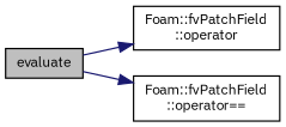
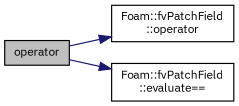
  digraph {
    fontname="IBM Plex Sans"
    rankdir=LR
    node [color=black fontname="IBM Plex Sans" fontsize=10 shape=record]
    edge [color=midnightblue fontname="IBM Plex Sans" fontsize=10 labelfontname=FreeSans labelfontsize=10 style=solid]
-   n1 [fillcolor=grey75 fontcolor=black height=0.2 label=evaluate style=filled width=0.4]
+   n1 [fillcolor=grey75 fontcolor=black height=0.2 label=operator style=filled width=0.4]
    n2 [height=0.2 label="Foam::fvPatchField\l::operator" width=0.4]
-   n3 [height=0.2 label="Foam::fvPatchField\l::operator==" width=0.4]
+   n3 [height=0.2 label="Foam::fvPatchField\l::evaluate==" width=0.4]
    n1 -> n2
    n1 -> n3
  }
